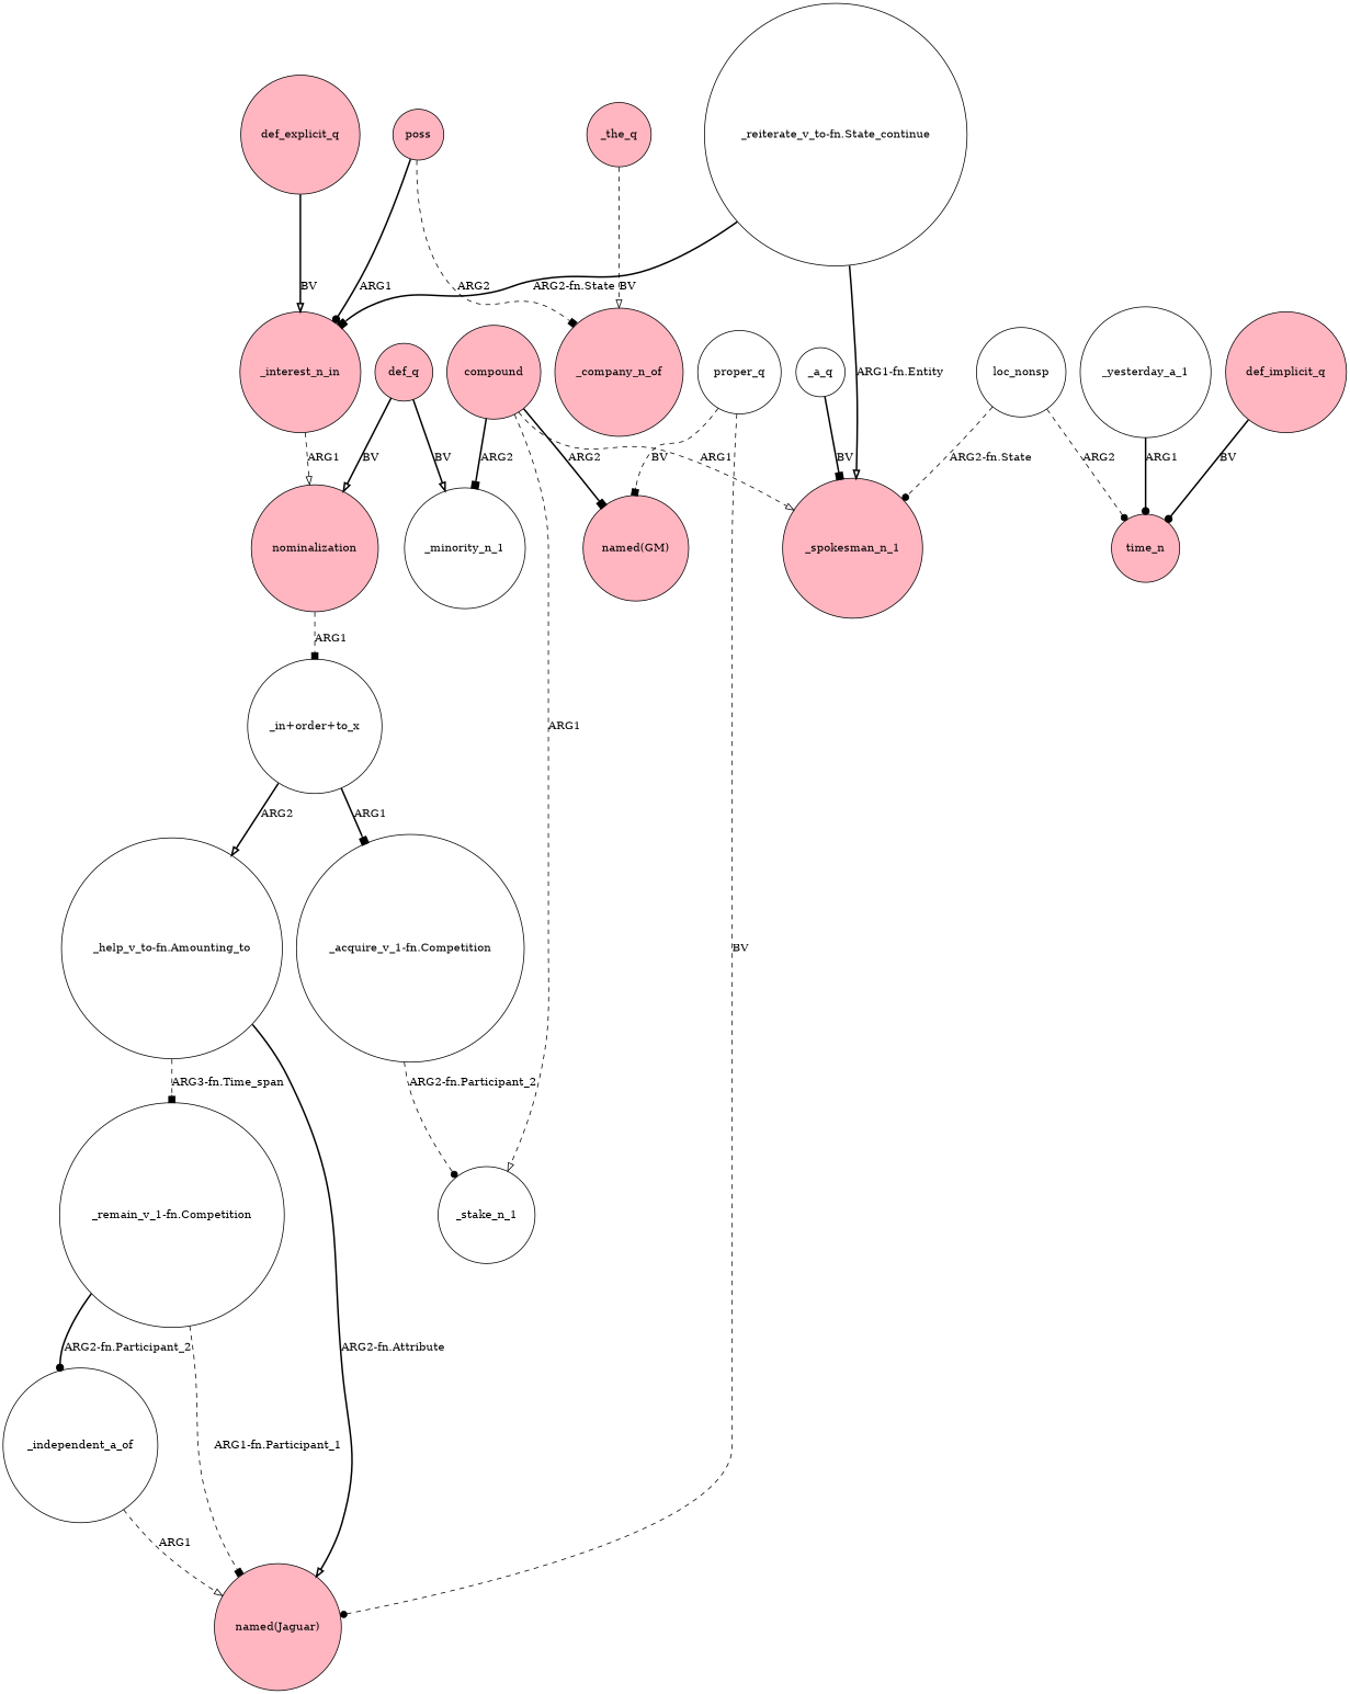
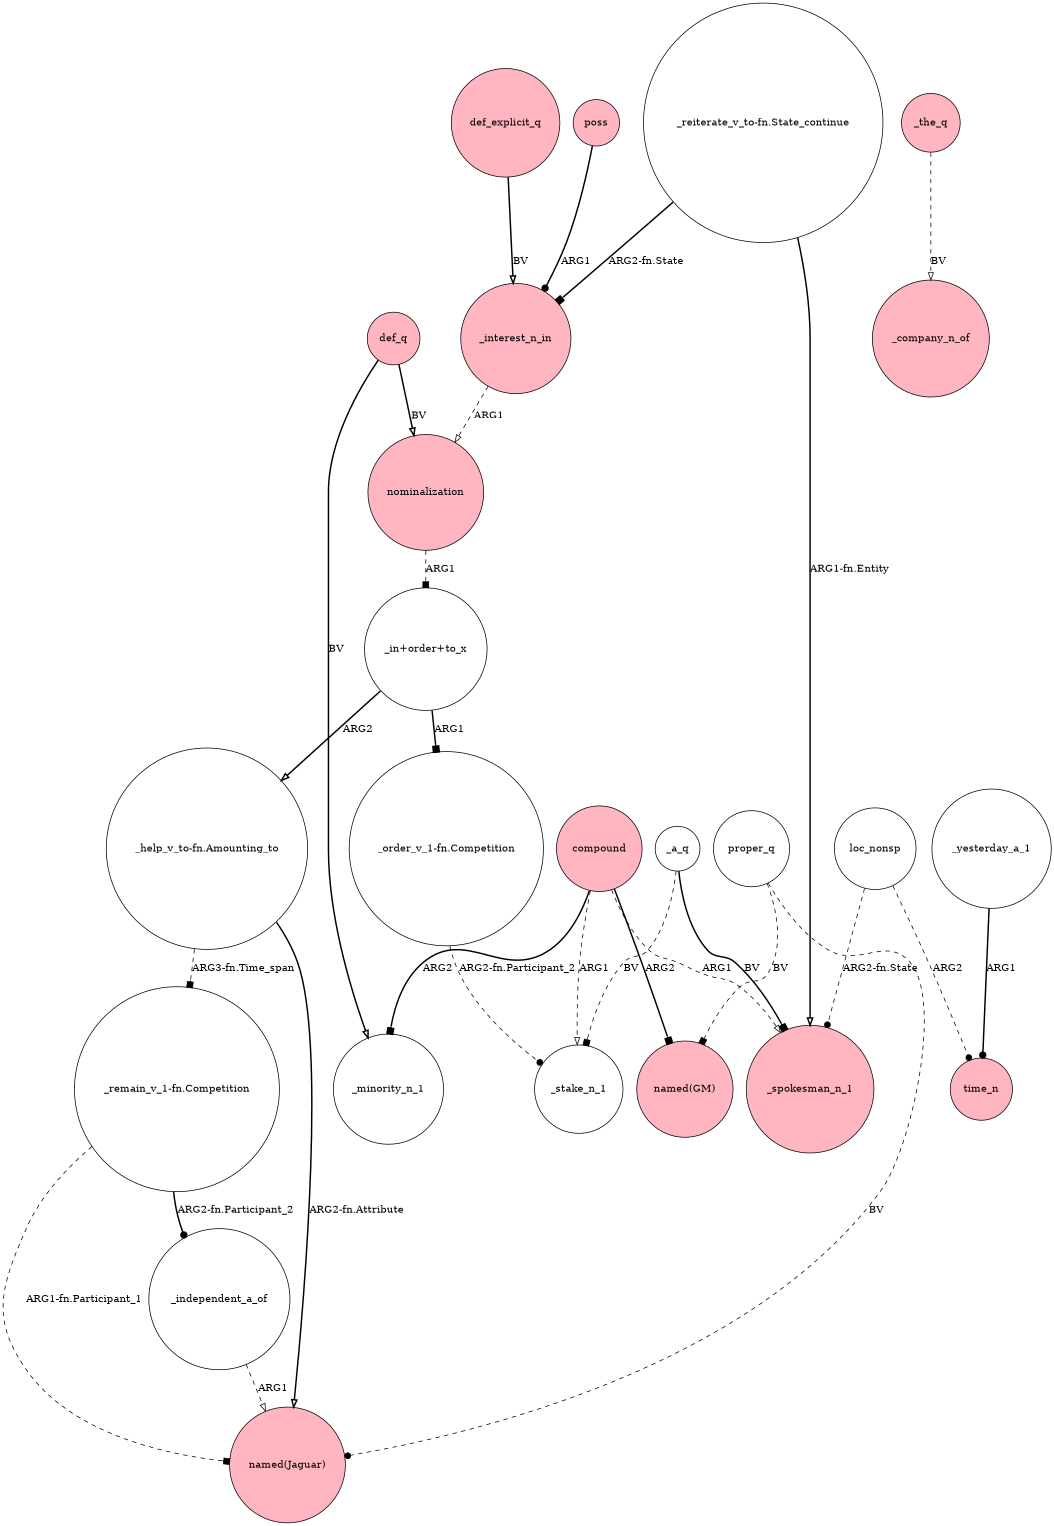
  digraph {
    node [fillcolor=lightpink shape=circle style=filled]
    edge [arrowhead=onormal style=bold]
    "_reiterate_v_to-fn.State_continue" [fillcolor=white]
    _spokesman_n_1
    _interest_n_in
    nominalization
    "_in+order+to_x" [fillcolor=white]
    "_help_v_to-fn.Amounting_to" [fillcolor=white]
-   "_acquire_v_1-fn.Competition" [fillcolor=white]
+   "_acquire_v_1-fn.Competition" [fillcolor=white label="_order_v_1-fn.Competition"]
    "_remain_v_1-fn.Competition" [fillcolor=white]
    "named(Jaguar)"
    _stake_n_1 [fillcolor=white]
    compound
    _minority_n_1 [fillcolor=white]
    "named(GM)"
    n14 [label=def_q]
    def_explicit_q
    loc_nonsp [fillcolor=white]
    time_n
    _independent_a_of [fillcolor=white]
    proper_q [fillcolor=white]
    _yesterday_a_1 [fillcolor=white]
    poss
    _company_n_of
    _the_q
    _a_q [fillcolor=white]
-   def_implicit_q
    "_reiterate_v_to-fn.State_continue" -> _spokesman_n_1 [label="ARG1-fn.Entity"]
    "_reiterate_v_to-fn.State_continue" -> _interest_n_in [arrowhead=box label="ARG2-fn.State"]
    _interest_n_in -> nominalization [label=ARG1 style=dashed]
    nominalization -> "_in+order+to_x" [arrowhead=box label=ARG1 style=dashed]
    "_in+order+to_x" -> "_help_v_to-fn.Amounting_to" [label=ARG2]
    "_in+order+to_x" -> "_acquire_v_1-fn.Competition" [arrowhead=box label=ARG1]
    "_help_v_to-fn.Amounting_to" -> "_remain_v_1-fn.Competition" [arrowhead=box label="ARG3-fn.Time_span" style=dashed]
    "_help_v_to-fn.Amounting_to" -> "named(Jaguar)" [label="ARG2-fn.Attribute"]
    "_acquire_v_1-fn.Competition" -> _stake_n_1 [arrowhead=dot label="ARG2-fn.Participant_2" style=dashed]
    "_remain_v_1-fn.Competition" -> "named(Jaguar)" [arrowhead=box label="ARG1-fn.Participant_1" style=dashed]
    "_remain_v_1-fn.Competition" -> _independent_a_of [arrowhead=dot label="ARG2-fn.Participant_2"]
    compound -> _spokesman_n_1 [label=ARG1 style=dashed]
    compound -> _stake_n_1 [label=ARG1 style=dashed]
    compound -> _minority_n_1 [arrowhead=box label=ARG2]
    compound -> "named(GM)" [arrowhead=box label=ARG2]
    n14 -> nominalization [label=BV]
    n14 -> _minority_n_1 [label=BV]
    def_explicit_q -> _interest_n_in [label=BV]
    loc_nonsp -> _spokesman_n_1 [arrowhead=dot label="ARG2-fn.State" style=dashed]
    loc_nonsp -> time_n [arrowhead=dot label=ARG2 style=dashed]
    _independent_a_of -> "named(Jaguar)" [label=ARG1 style=dashed]
    proper_q -> "named(Jaguar)" [arrowhead=dot label=BV style=dashed]
    proper_q -> "named(GM)" [arrowhead=box label=BV style=dashed]
    _yesterday_a_1 -> time_n [arrowhead=dot label=ARG1]
    poss -> _interest_n_in [arrowhead=dot label=ARG1]
-   poss -> _company_n_of [arrowhead=box label=ARG2 style=dashed]
    _the_q -> _company_n_of [label=BV style=dashed]
    _a_q -> _spokesman_n_1 [arrowhead=box label=BV]
-   def_implicit_q -> time_n [arrowhead=dot label=BV]
+   _a_q -> _stake_n_1 [arrowhead=box label=BV style=dashed]
  }
